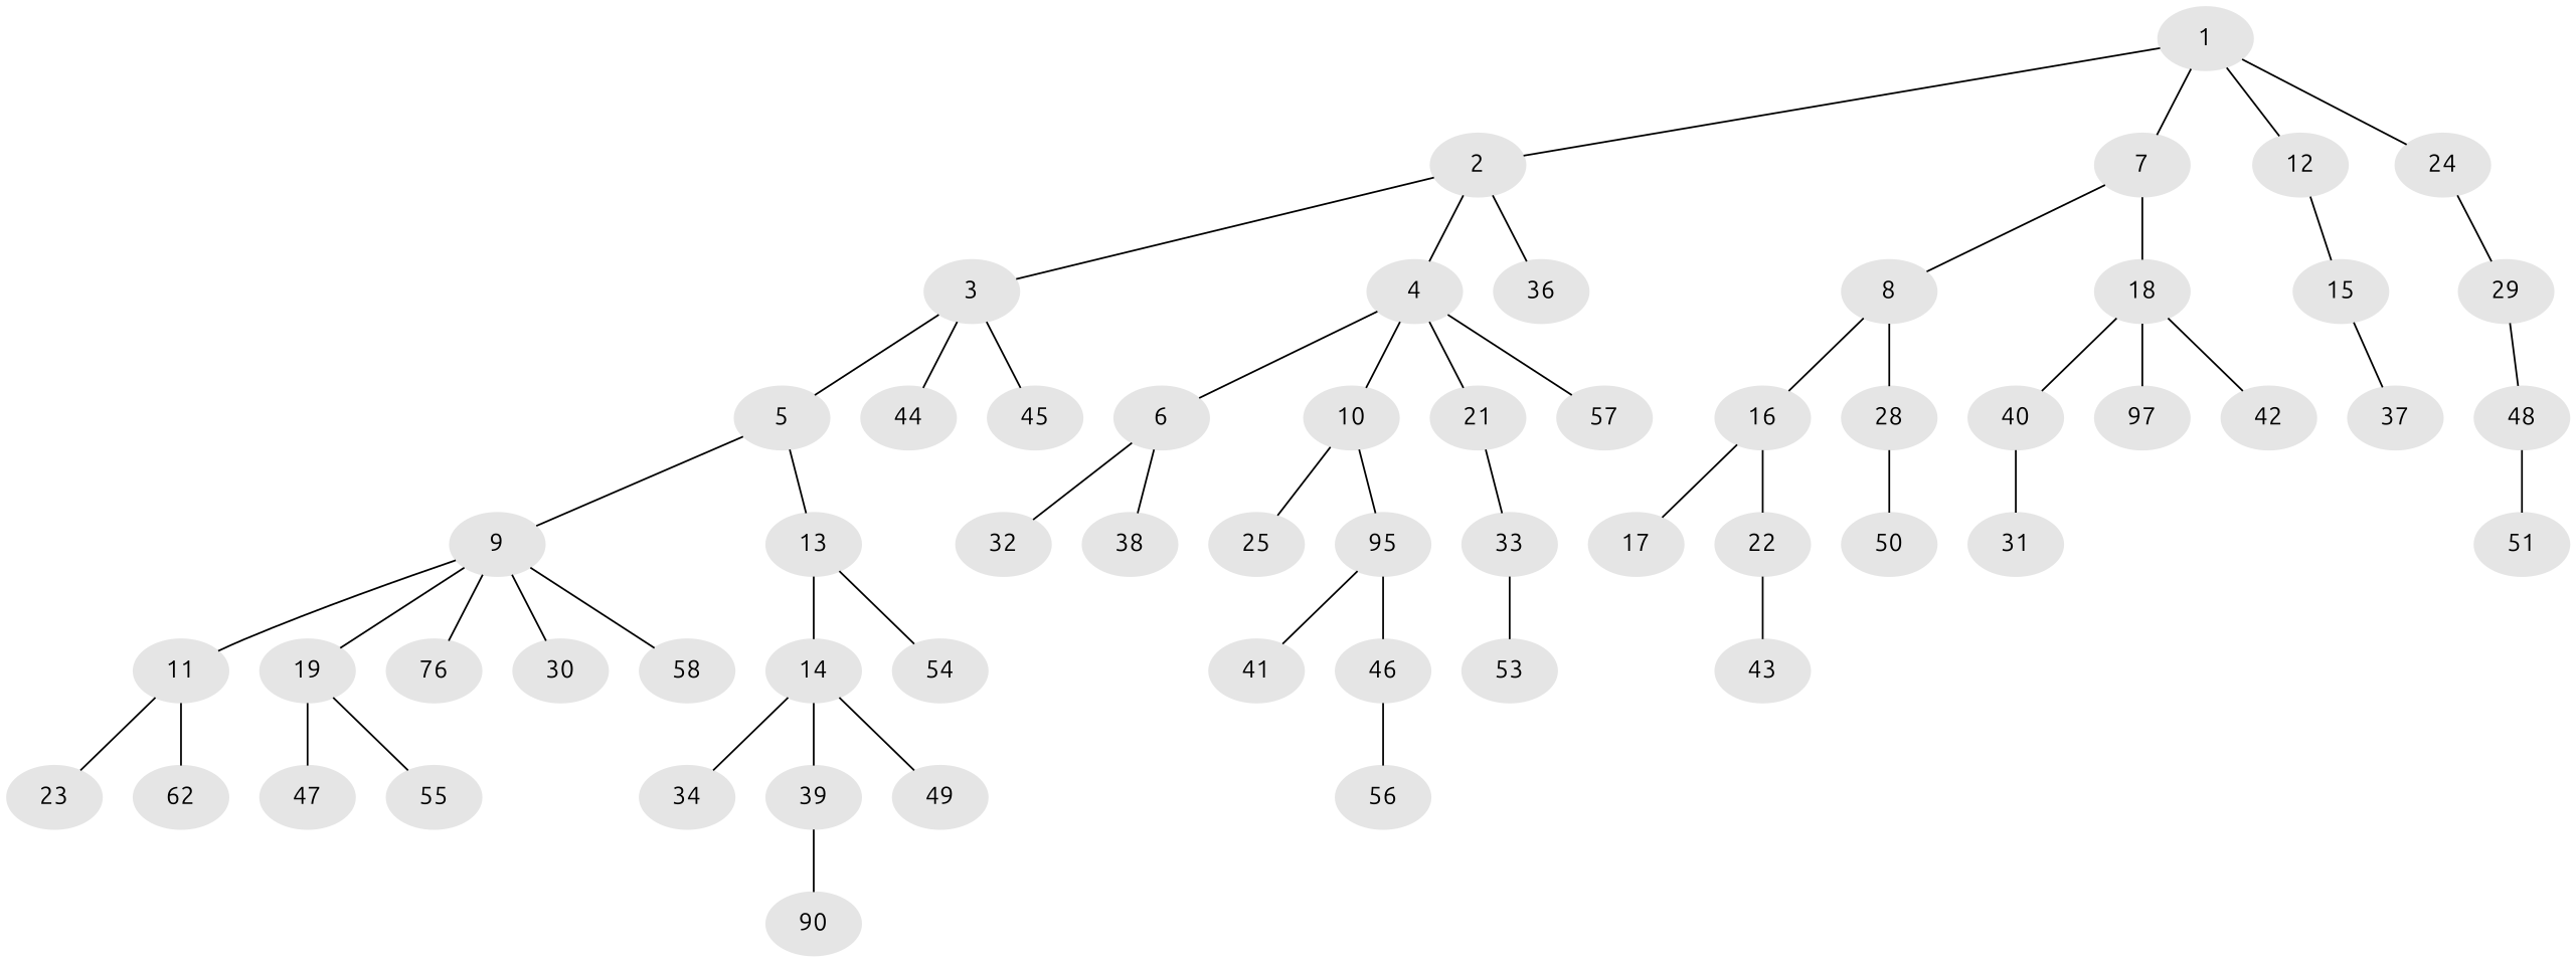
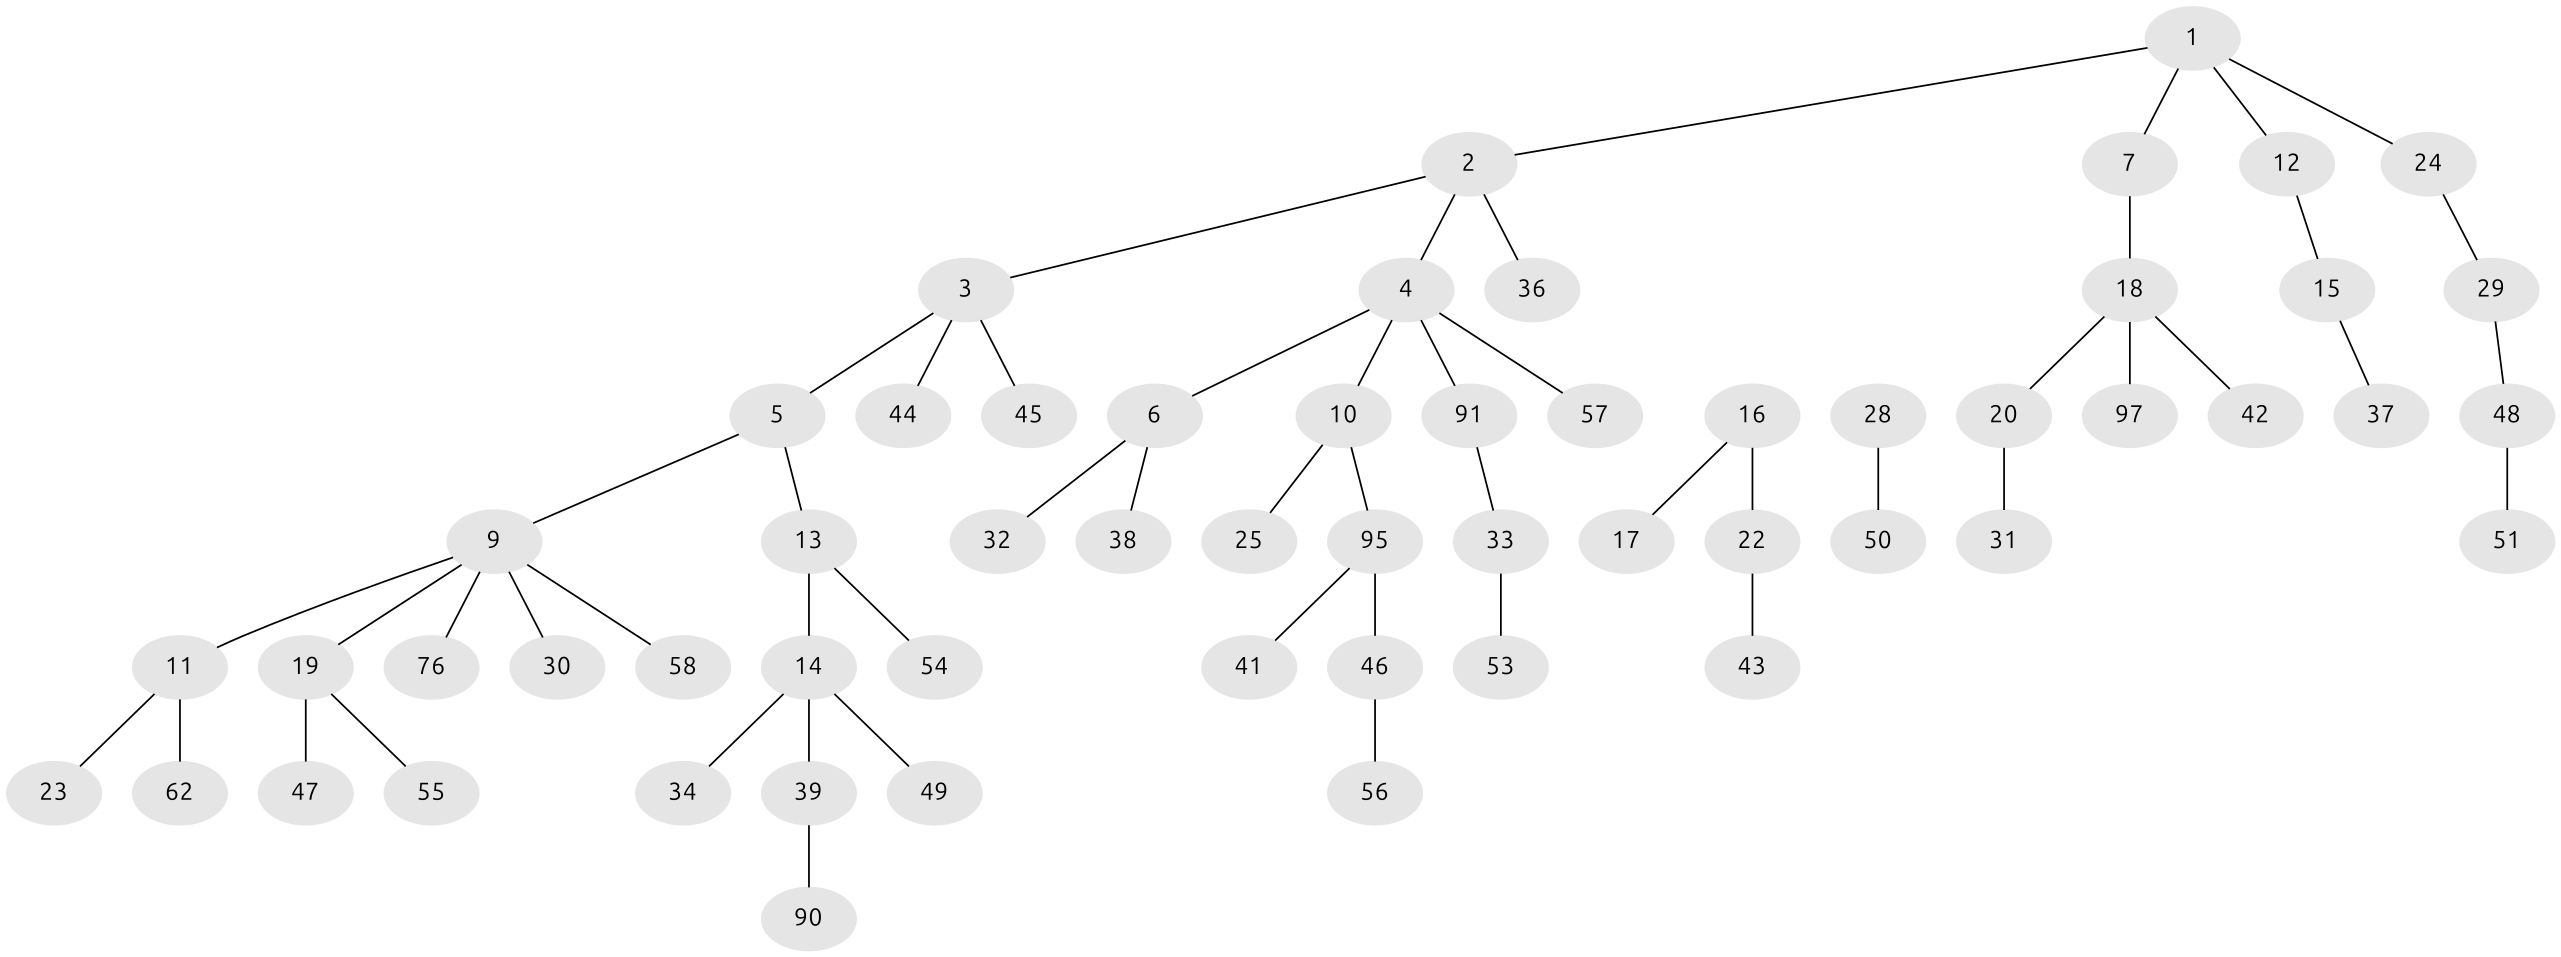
  graph {
    fontname=Ubuntu
    node [color=gray90 fontname=Ubuntu style=filled]
    edge [fontname=Ubuntu]
    1
    2
    7
    12
    24
    3
    4
    36
-   8
    18
    15
    29
    5
    44
    45
    6
    10
-   21
+   21 [label=91]
    57
    9
    13
    32
    38
    25
    n25 [label=95]
    33
    11
    19
    n29 [label=76]
    30
    58
    14
    54
    16
    28
-   20 [label=40]
+   20
    n37 [label=97]
    42
    17
    22
    50
    23
    n43 [label=62]
    47
    55
    41
    46
    37
    34
    39
    49
    n52 [label=90]
    43
    31
    53
    48
    51
    56
    1 -- 2
    1 -- 7
    1 -- 12
    1 -- 24
    2 -- 3
    2 -- 4
    2 -- 36
-   7 -- 8
    7 -- 18
    12 -- 15
    24 -- 29
    3 -- 5
    3 -- 44
    3 -- 45
    4 -- 6
    4 -- 10
    4 -- 21
    4 -- 57
-   8 -- 16
-   8 -- 28
    18 -- 20
    18 -- n37
    18 -- 42
    15 -- 37
    29 -- 48
    5 -- 9
    5 -- 13
    6 -- 32
    6 -- 38
    10 -- 25
    10 -- n25
    21 -- 33
    9 -- 11
    9 -- 19
    9 -- n29
    9 -- 30
    9 -- 58
    13 -- 14
    13 -- 54
    n25 -- 41
    n25 -- 46
    33 -- 53
    11 -- 23
    11 -- n43
    19 -- 47
    19 -- 55
    14 -- 34
    14 -- 39
    14 -- 49
    16 -- 17
    16 -- 22
    28 -- 50
    20 -- 31
    22 -- 43
    46 -- 56
    39 -- n52
    48 -- 51
  }
